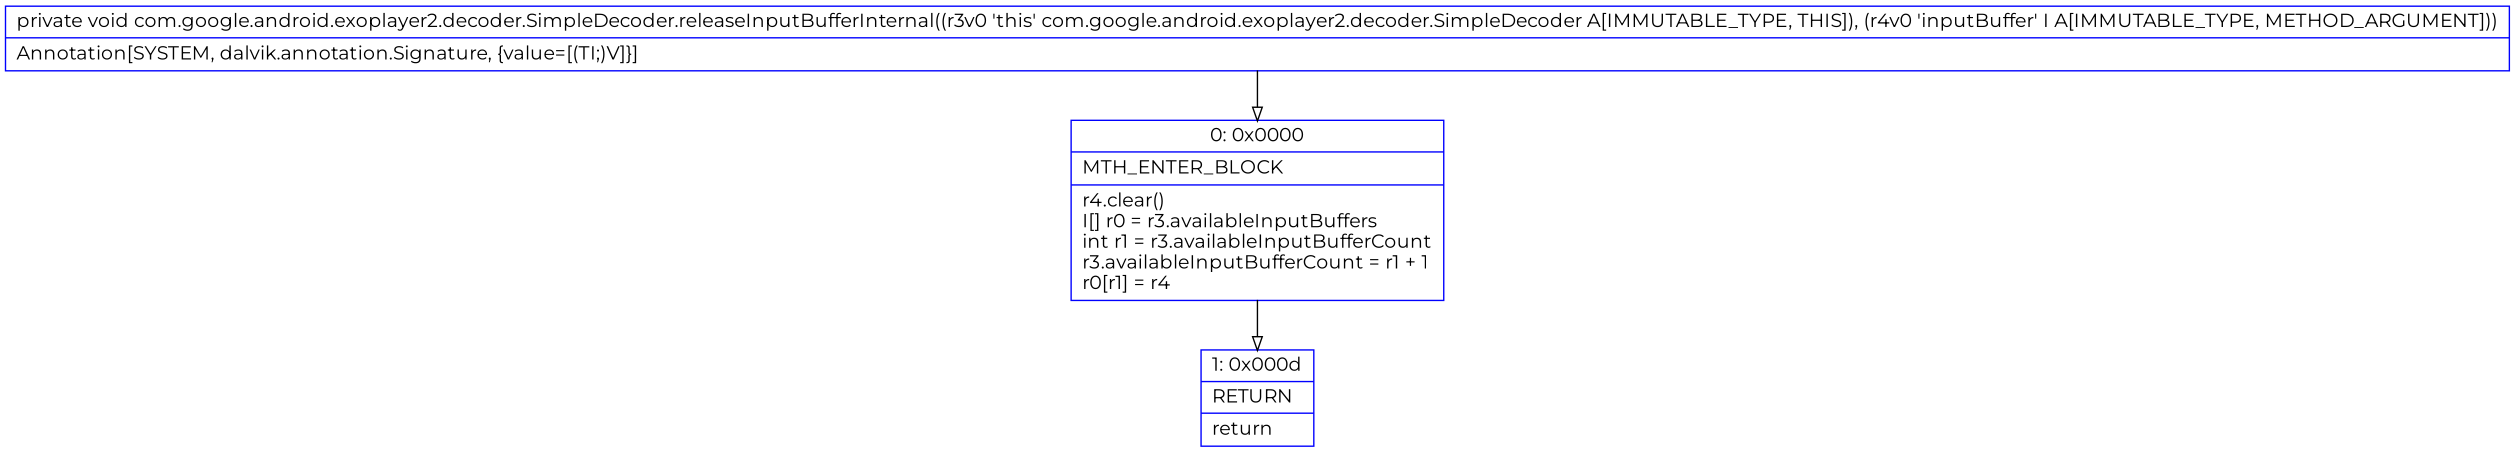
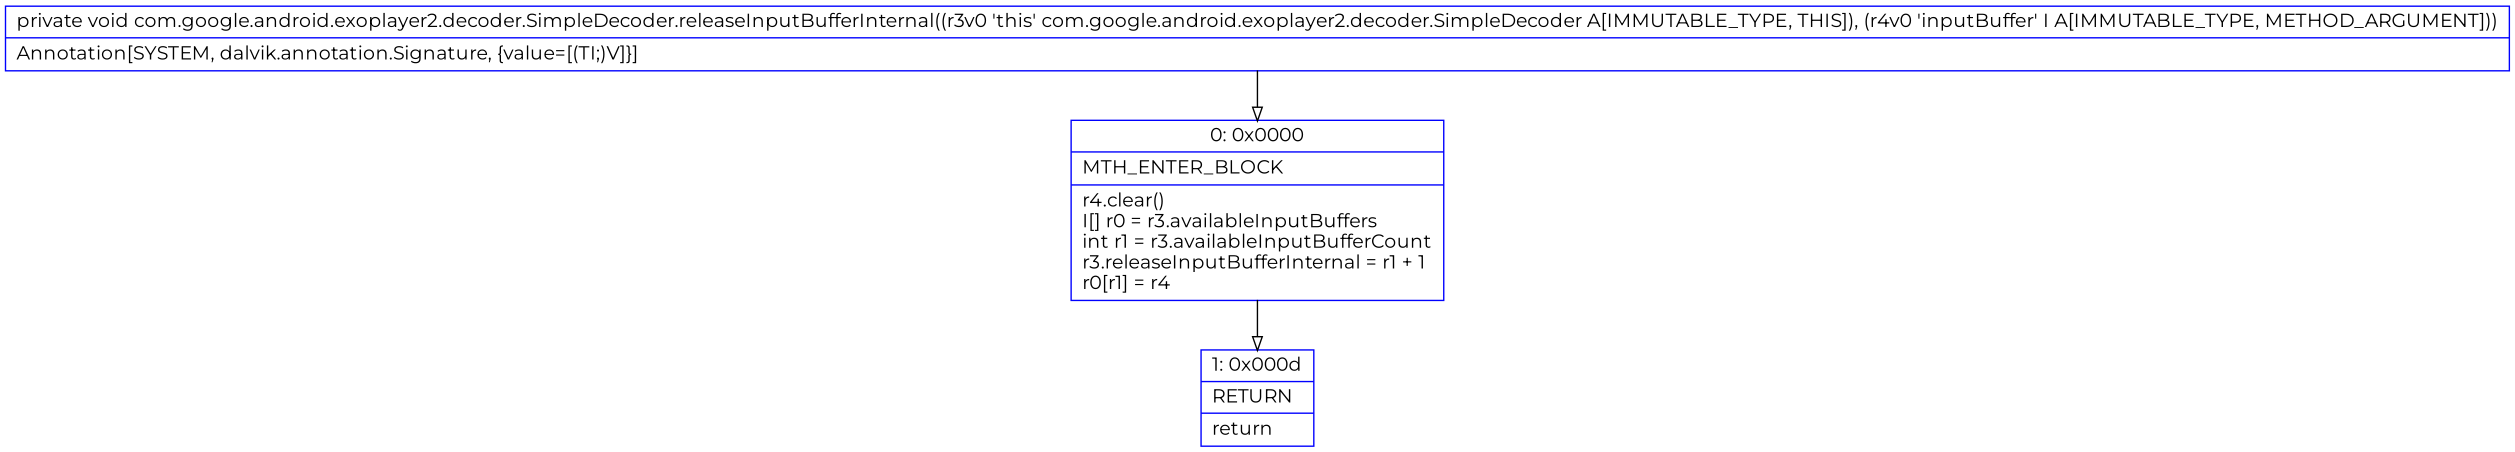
  digraph {
    fontname=Montserrat
    node [shape=record color=blue fontname=Montserrat]
    edge [arrowhead=onormal fontname=Montserrat]
-   n1 [label="{0\:\ 0x0000|MTH_ENTER_BLOCK\l|r4.clear()\lI[] r0 = r3.availableInputBuffers\lint r1 = r3.availableInputBufferCount\lr3.availableInputBufferCount = r1 + 1\lr0[r1] = r4\l}"]
+   n1 [label="{0\:\ 0x0000|MTH_ENTER_BLOCK\l|r4.clear()\lI[] r0 = r3.availableInputBuffers\lint r1 = r3.availableInputBufferCount\lr3.releaseInputBufferInternal = r1 + 1\lr0[r1] = r4\l}"]
    n2 [label="{1\:\ 0x000d|RETURN\l|return\l}"]
    n3 [label="{private void com.google.android.exoplayer2.decoder.SimpleDecoder.releaseInputBufferInternal((r3v0 'this' com.google.android.exoplayer2.decoder.SimpleDecoder A[IMMUTABLE_TYPE, THIS]), (r4v0 'inputBuffer' I A[IMMUTABLE_TYPE, METHOD_ARGUMENT]))  | Annotation[SYSTEM, dalvik.annotation.Signature, \{value=[(TI;)V]\}]\l}"]
    n1 -> n2
    n3 -> n1
  }
